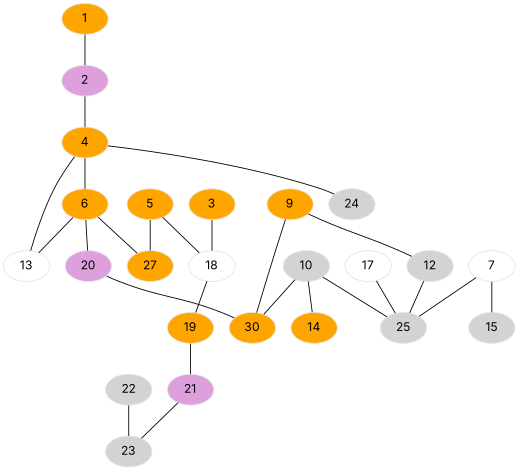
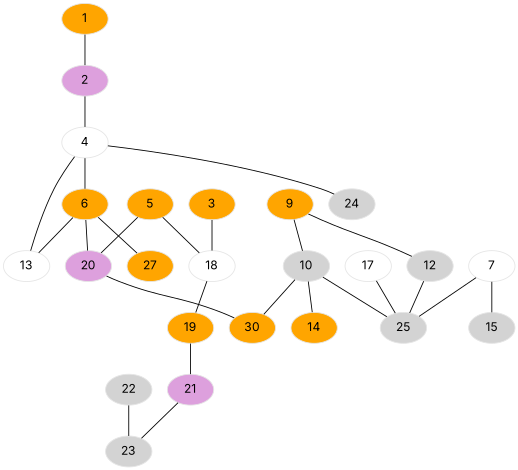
  graph {
    fontname=Inter
    node [color=gray90 fillcolor=orange fontname=Inter style=filled]
    edge [fontname=Inter weight=1.0]
    2 [fillcolor=plum]
    1
-   4
+   4 [fillcolor=white]
    6
    13 [fillcolor=white]
    24 [fillcolor=lightgrey]
    18 [fillcolor=white]
    3
    19
    27
    20 [fillcolor=plum]
    12 [fillcolor=lightgrey]
    25 [fillcolor=lightgrey]
    5
    30
    7 [fillcolor=white]
    15 [fillcolor=lightgrey]
    9
    10 [fillcolor=lightgrey]
    14
    22 [fillcolor=lightgrey]
    23 [fillcolor=lightgrey]
    17 [fillcolor=white]
    21 [fillcolor=plum]
    2 -- 4
    1 -- 2
    4 -- 6
    4 -- 13
    4 -- 24
    6 -- 13 [weight=2.0]
    6 -- 27
    6 -- 20
    18 -- 19
    3 -- 18
    19 -- 21
    20 -- 30
    12 -- 25
    5 -- 18
-   5 -- 27
+   5 -- 20
    7 -- 25
    7 -- 15
    9 -- 12
-   9 -- 30
+   9 -- 10
    10 -- 25
    10 -- 30
    10 -- 14 [weight=2.0]
    22 -- 23 [weight=2.0]
    17 -- 25
    21 -- 23
  }
